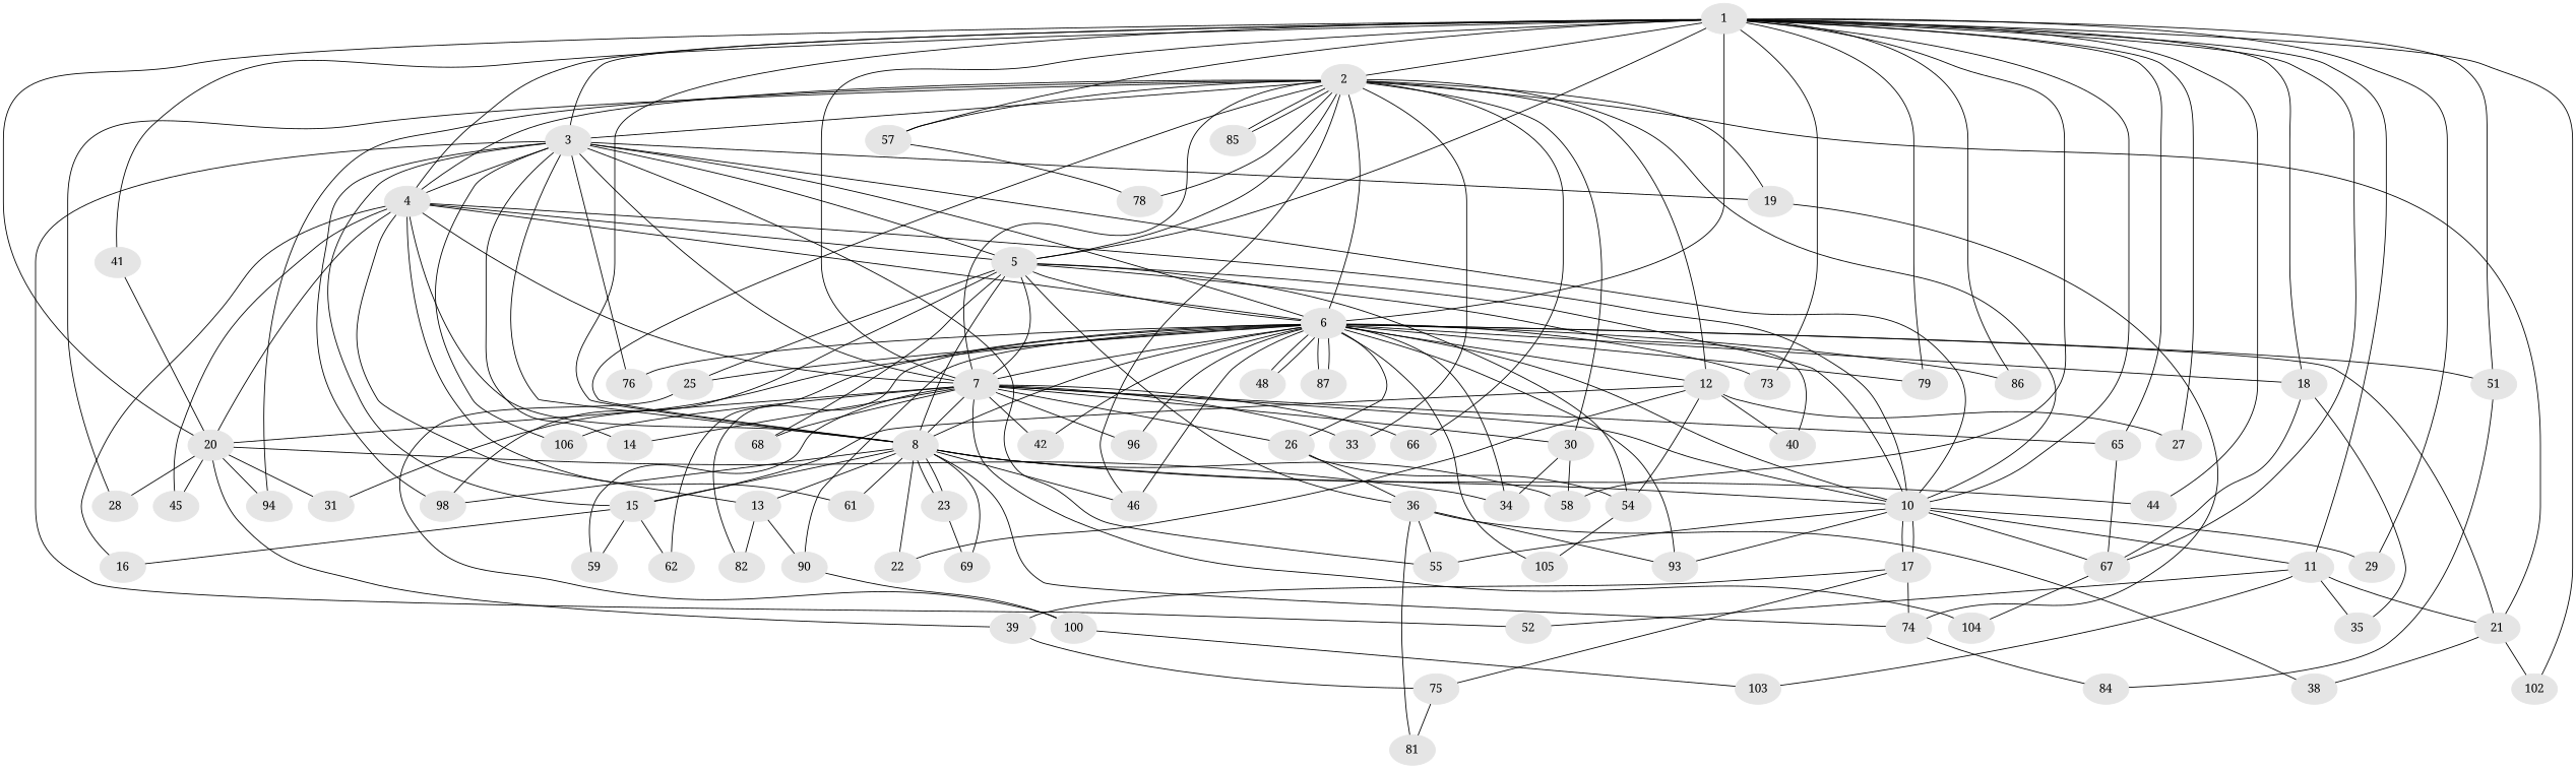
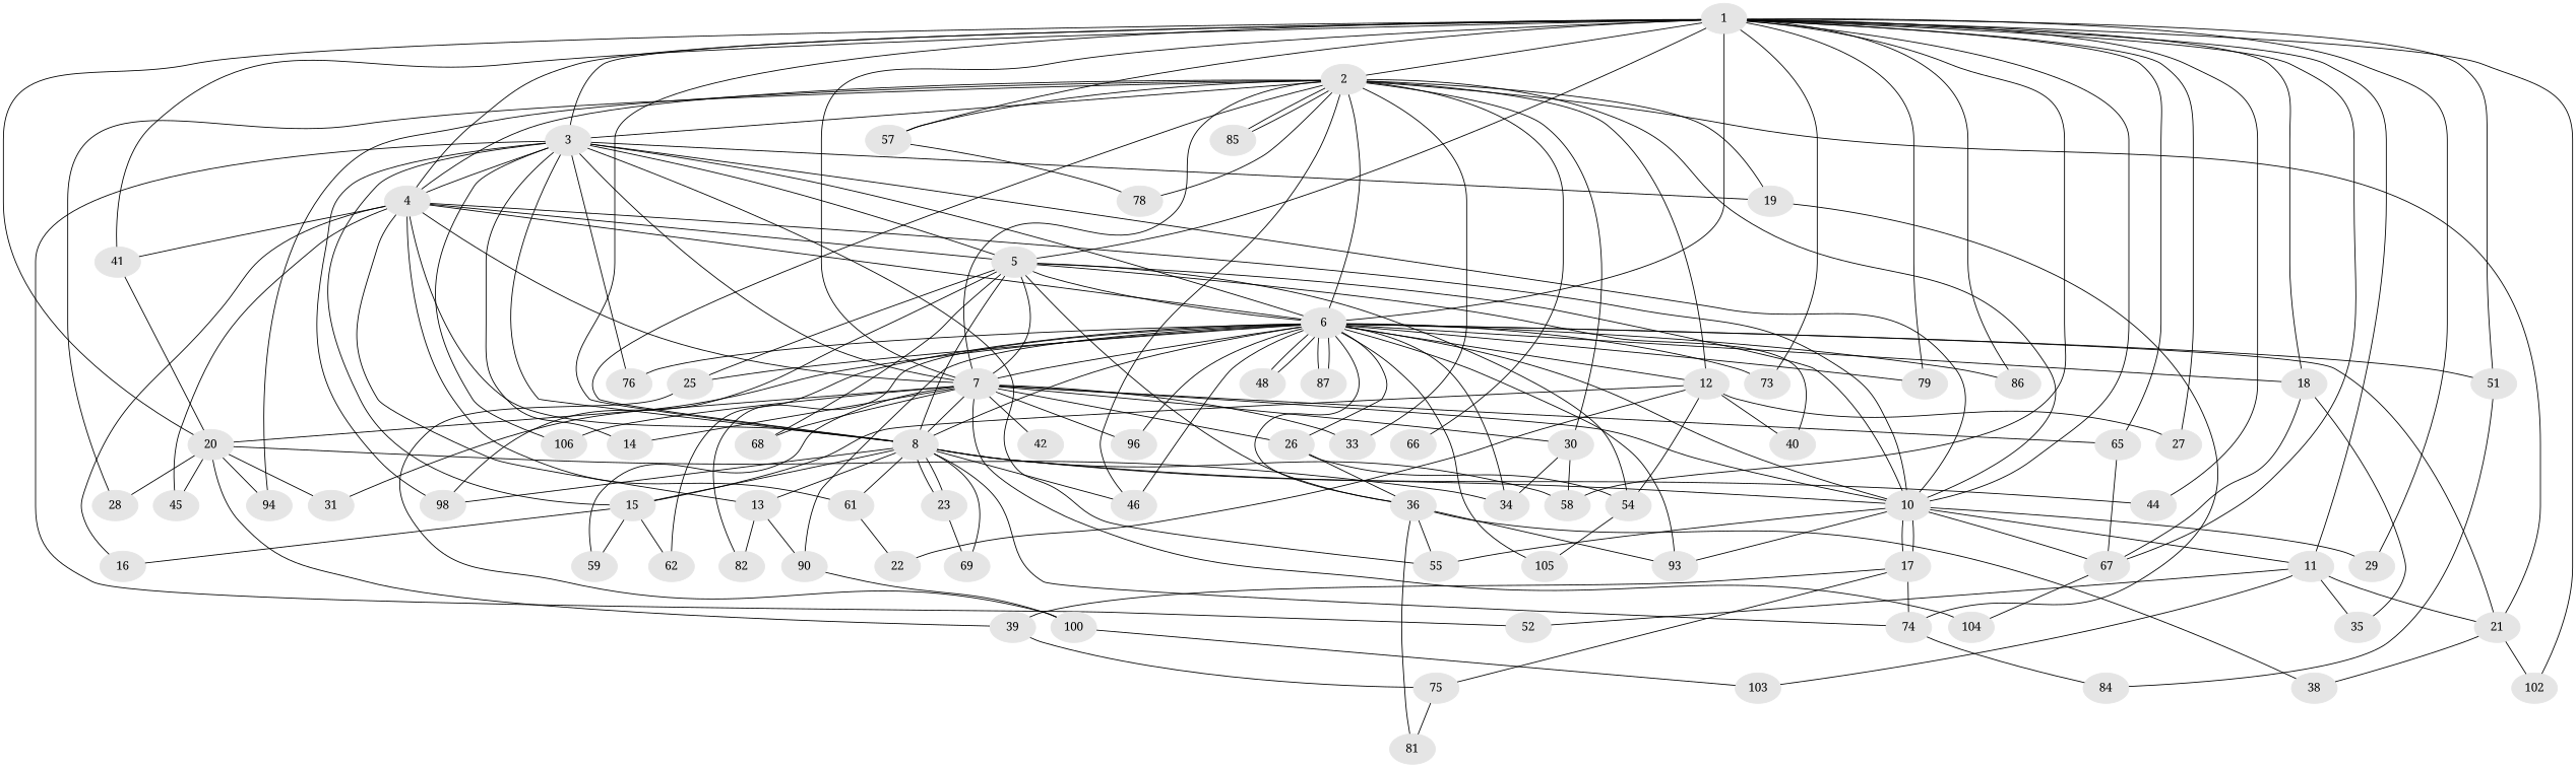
  graph {
    fontname="Noto Serif"
    node [color=gray90 fontname="Noto Serif" style=filled]
    edge [fontname="Noto Serif"]
    1 [super="+9"]
    2 [super="+37"]
    3 [super="+49"]
    4 [super="+32"]
    5 [super="+83"]
    6 [super="+80"]
    7 [super="+63"]
    8 [super="+43"]
    10 [super="+95"]
    11 [super="+50"]
    18 [super="+70"]
    20 [super="+24"]
    27
    29
    41
    44
    51
    57
    58 [super="+77"]
    65
    67 [super="+92"]
    73
    79
    n24 [label=86]
    102
    12
    19
    21 [super="+91"]
    28
    30 [super="+47"]
    33
    46 [super="+71"]
    66
    78
    85
    94
    14
    15 [super="+89"]
    52
    55
    76
    98 [super="+101"]
    106
    13 [super="+53"]
    16
    45
    61
    25
    36 [super="+69"]
    40
    54 [super="+64"]
    68
    26 [super="+97"]
    31
    34
    42
    48
    62
    82
    87
    90
    93 [super="+99"]
    96
    105
    59
    104
    22
    23
    n69 [label=69]
    74 [super="+86"]
    17
    35
    103
    39
    84
    38
    100
    81
    75
    1 -- 2 [weight=3]
    1 -- 3 [weight=2]
    1 -- 4 [weight=2]
    1 -- 5 [weight=2]
    1 -- 6 [weight=2]
    1 -- 7 [weight=2]
    1 -- 8 [weight=3]
    1 -- 10 [weight=3]
    1 -- 11
    1 -- 18
    1 -- 20
    1 -- 27
    1 -- 29
    1 -- 41
    1 -- 44
    1 -- 51
    1 -- 57
    1 -- 58
    1 -- 65
    1 -- 67
    1 -- 73
    1 -- 79
    1 -- n24
    1 -- 102
    2 -- 3
    2 -- 4
-   2 -- 5
    2 -- 6
    2 -- 7
    2 -- 8
    2 -- 10
    2 -- 57
    2 -- 12
    2 -- 19
    2 -- 21
    2 -- 28
    2 -- 30
    2 -- 33
    2 -- 46
    2 -- 66
    2 -- 78
    2 -- 85
    2 -- 85
    2 -- 94
    3 -- 4
    3 -- 5 [weight=2]
    3 -- 6
    3 -- 7
    3 -- 8 [weight=2]
    3 -- 10
    3 -- 19
    3 -- 14
    3 -- 15
    3 -- 52
    3 -- 55
    3 -- 76
    3 -- 98
    3 -- 106
    4 -- 5 [weight=2]
    4 -- 6
    4 -- 7
    4 -- 8
    4 -- 10
-   4 -- 20
+   4 -- 41
    4 -- 13
    4 -- 16
    4 -- 45
    4 -- 61
    5 -- 6
    5 -- 7
    5 -- 8
    5 -- 10
    5 -- 98
    5 -- 25
    5 -- 36
    5 -- 40
    5 -- 54
    5 -- 68
    6 -- 7
    6 -- 8
    6 -- 10
    6 -- 18
    6 -- 51
    6 -- 73
    6 -- 79
    6 -- n24
    6 -- 12
    6 -- 21
    6 -- 46
    6 -- 76
    6 -- 25
    6 -- 26 [weight=2]
    6 -- 31
    6 -- 34
-   6 -- 42
+   6 -- 36
    6 -- 48
    6 -- 48
    6 -- 62
    6 -- 82
    6 -- 87
    6 -- 87
    6 -- 90
    6 -- 93
    6 -- 96
    6 -- 105
    7 -- 8 [weight=2]
    7 -- 10
    7 -- 20
    7 -- 65
    7 -- 30
    7 -- 33
-   7 -- 66
    7 -- 14
    7 -- 106
    7 -- 68
    7 -- 26
    7 -- 42
    7 -- 96
    7 -- 59
    7 -- 104
    8 -- 10
    8 -- 44
    8 -- 58
    8 -- 46
    8 -- 15
    8 -- 98
    8 -- 13 [weight=2]
    8 -- 61
-   8 -- 22
+   61 -- 22
    8 -- 23
    8 -- 23
    8 -- n69
    8 -- 74
    10 -- 11
    10 -- 29
    10 -- 67
    10 -- 55
    10 -- 93
    10 -- 17
    10 -- 17
    11 -- 21
    11 -- 52
    11 -- 35
    11 -- 103
    18 -- 67
    18 -- 35
    20 -- 28
    20 -- 94
    20 -- 45
    20 -- 31
    20 -- 34
    20 -- 39
    41 -- 20
    51 -- 84
    57 -- 78
    65 -- 67
    67 -- 104
    12 -- 27
    12 -- 15
    12 -- 40
    12 -- 54
    12 -- 22
    19 -- 74
    21 -- 102
    21 -- 38
    30 -- 58
    30 -- 34
    15 -- 16
    15 -- 62
    15 -- 59
    13 -- 82
    13 -- 90
    25 -- 100
    36 -- 55
    36 -- 93
    36 -- 38
    36 -- 81
    54 -- 105
    26 -- 36
    26 -- 54
    90 -- 100
    23 -- n69
    74 -- 84
    17 -- 74
    17 -- 39
    17 -- 75
    39 -- 75
    100 -- 103
    75 -- 81
  }
